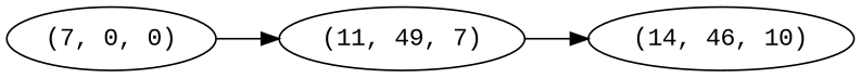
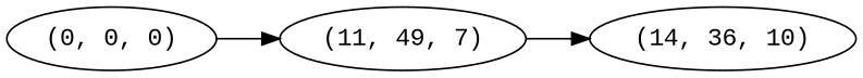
  digraph {
    fontname="Liberation Mono"
    rankdir=LR
    node [fontname="Liberation Mono"]
    edge [fontname="Liberation Mono"]
    n1 [label="(11, 49, 7)"]
-   "(0, 0, 0)" [label="(7, 0, 0)"]
-   "(14, 46, 10)"
+   "(0, 0, 0)"
+   "(14, 46, 10)" [label="(14, 36, 10)"]
    n1 -> "(14, 46, 10)"
    "(0, 0, 0)" -> n1
  }
